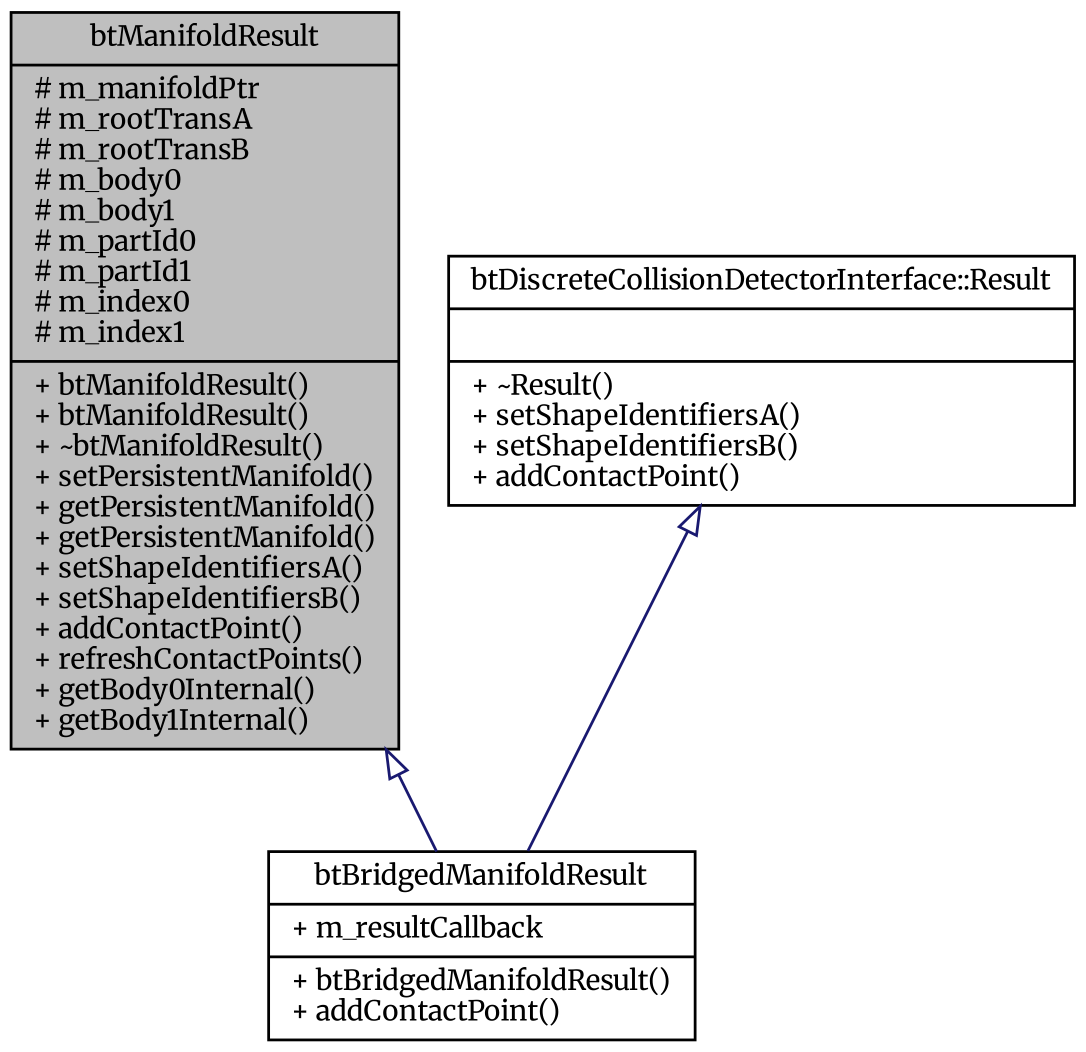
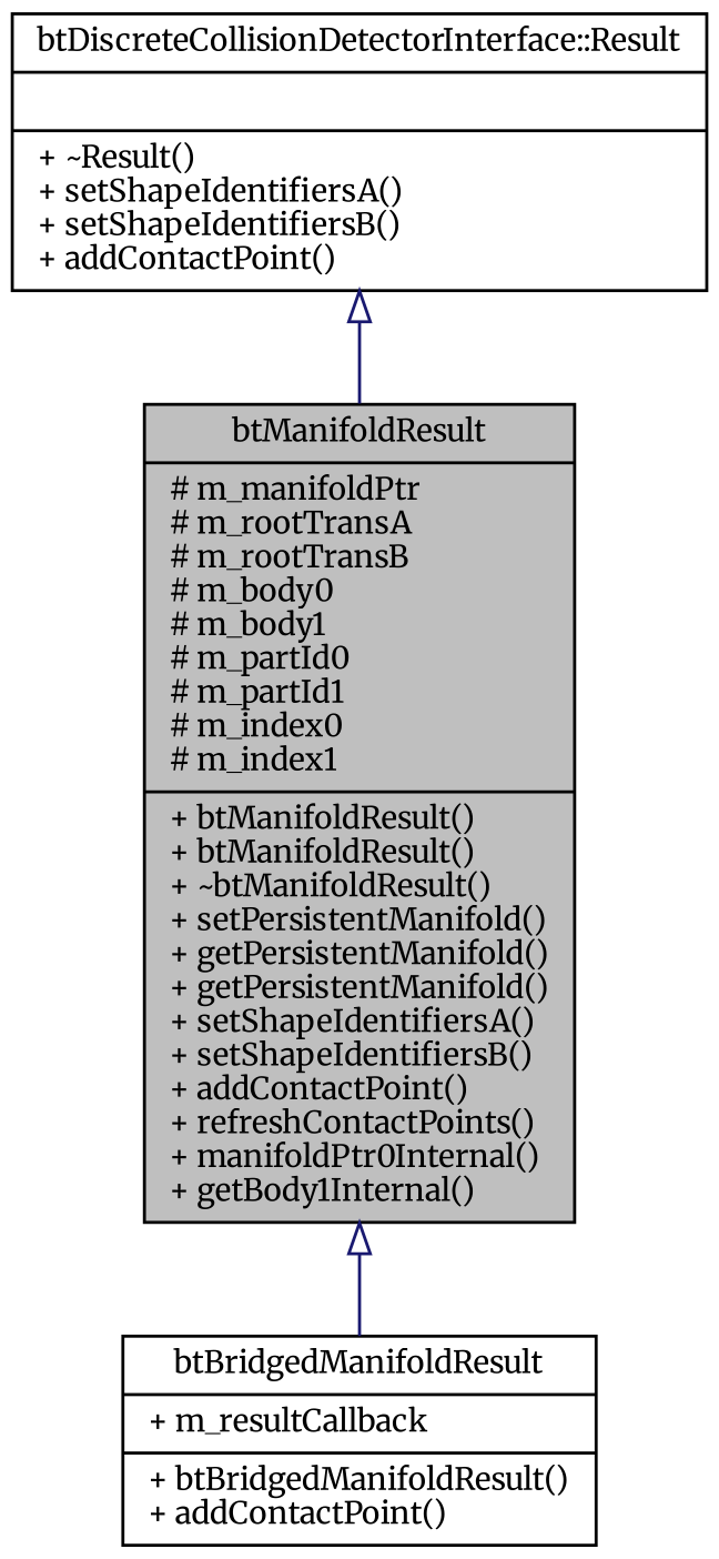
  digraph {
    fontname=Merriweather
    node [color=black fillcolor=white fontname=Merriweather fontsize=10 shape=record style=filled]
    edge [arrowtail=empty color=midnightblue dir=back fontname=Merriweather fontsize=10 labelfontname=Helvetica labelfontsize=10 style=solid]
-   n1 [fillcolor=grey75 fontcolor=black height=0.2 label="{btManifoldResult\n|# m_manifoldPtr\l# m_rootTransA\l# m_rootTransB\l# m_body0\l# m_body1\l# m_partId0\l# m_partId1\l# m_index0\l# m_index1\l|+ btManifoldResult()\l+ btManifoldResult()\l+ ~btManifoldResult()\l+ setPersistentManifold()\l+ getPersistentManifold()\l+ getPersistentManifold()\l+ setShapeIdentifiersA()\l+ setShapeIdentifiersB()\l+ addContactPoint()\l+ refreshContactPoints()\l+ getBody0Internal()\l+ getBody1Internal()\l}" width=0.4]
+   n1 [fillcolor=grey75 fontcolor=black height=0.2 label="{btManifoldResult\n|# m_manifoldPtr\l# m_rootTransA\l# m_rootTransB\l# m_body0\l# m_body1\l# m_partId0\l# m_partId1\l# m_index0\l# m_index1\l|+ btManifoldResult()\l+ btManifoldResult()\l+ ~btManifoldResult()\l+ setPersistentManifold()\l+ getPersistentManifold()\l+ getPersistentManifold()\l+ setShapeIdentifiersA()\l+ setShapeIdentifiersB()\l+ addContactPoint()\l+ refreshContactPoints()\l+ manifoldPtr0Internal()\l+ getBody1Internal()\l}" width=0.4]
    n2 [height=0.2 label="{btBridgedManifoldResult\n|+ m_resultCallback\l|+ btBridgedManifoldResult()\l+ addContactPoint()\l}" width=0.4]
    n3 [height=0.2 label="{btDiscreteCollisionDetectorInterface::Result\n||+ ~Result()\l+ setShapeIdentifiersA()\l+ setShapeIdentifiersB()\l+ addContactPoint()\l}" width=0.4]
    n1 -> n2
-   n3 -> n2
+   n3 -> n1
  }
